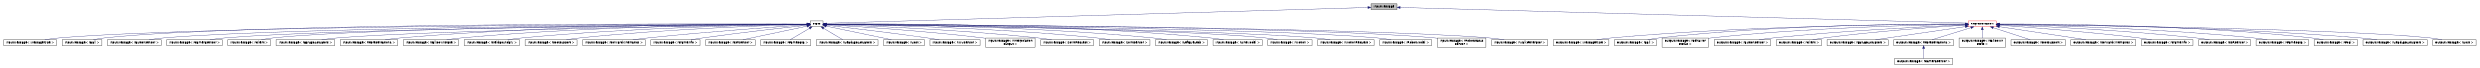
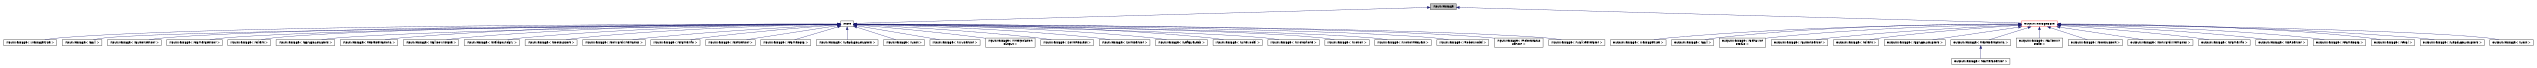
  digraph {
    rankdir=TB
    node [color=black fillcolor=white fontname=Helvetica fontsize=10 shape=record style=filled]
    edge [color=midnightblue dir=back fontname=Helvetica fontsize=10 labelfontname=Helvetica labelfontsize=10 style=solid]
    n1 [fillcolor=grey75 fontcolor=black height=0.2 label=InputMessage width=0.4]
    n2 [height=0.2 label=State width=0.4]
-   n3 [color=red height=0.2 label=Representation width=0.4]
+   n3 [color=red height=0.2 label=OutputMessageBase width=0.4]
    n4 [height=0.2 label="InputMessage\< MessageType \>" width=0.4]
    n5 [height=0.2 label="InputMessage\< rBall \>" width=0.4]
    n6 [height=0.2 label="InputMessage\< rButtonSensor \>" width=0.4]
    n7 [height=0.2 label="InputMessage\< rCameraSensor \>" width=0.4]
    n8 [height=0.2 label="InputMessage\< rClient \>" width=0.4]
    n9 [height=0.2 label="InputMessage\< rEarLEDActuators \>" width=0.4]
    n10 [height=0.2 label="InputMessage\< Representation1 \>" width=0.4]
    n11 [height=0.2 label="InputMessage\< rFallDownState \>" width=0.4]
    n12 [height=0.2 label="InputMessage\< rFieldBoundary \>" width=0.4]
    n13 [height=0.2 label="InputMessage\< rFootSupport \>" width=0.4]
    n14 [height=0.2 label="InputMessage\< rForwardKinematics \>" width=0.4]
    n15 [height=0.2 label="InputMessage\< rFrameInfo \>" width=0.4]
    n16 [height=0.2 label="InputMessage\< rFSRSensor \>" width=0.4]
    n17 [height=0.2 label="InputMessage\< rGameData \>" width=0.4]
    n18 [height=0.2 label="InputMessage\< rHeadLEDActuators \>" width=0.4]
    n19 [height=0.2 label="InputMessage\< rHost \>" width=0.4]
    n20 [height=0.2 label="InputMessage\< rIMUSensor \>" width=0.4]
    n21 [height=0.2 label="InputMessage\< rInterpolation\lOutput \>" width=0.4]
    n22 [height=0.2 label="InputMessage\< rJointRequest \>" width=0.4]
    n23 [height=0.2 label="InputMessage\< rJointSensor \>" width=0.4]
    n24 [height=0.2 label="InputMessage\< rLeftEyeLeds \>" width=0.4]
    n25 [height=0.2 label="InputMessage\< rLineModel \>" width=0.4]
+   n26 [height=0.2 label="InputMessage\< rMicrophone \>" width=0.4]
    n27 [height=0.2 label="InputMessage\< rMotion \>" width=0.4]
    n28 [height=0.2 label="InputMessage\< rMotionRequest \>" width=0.4]
    n29 [height=0.2 label="InputMessage\< rRobotModel \>" width=0.4]
    n30 [height=0.2 label="InputMessage\< rRobotStatus\lSensor \>" width=0.4]
    n31 [height=0.2 label="InputMessage\< rWalkGenerator \>" width=0.4]
    n32 [height=0.2 label="OutputMessage\< MessageType \>" width=0.4]
    n33 [height=0.2 label="OutputMessage\< rBall \>" width=0.4]
    n34 [height=0.2 label="OutputMessage\< rBehavior\lStatus \>" width=0.4]
    n35 [height=0.2 label="OutputMessage\< rButtonSensor \>" width=0.4]
    n36 [height=0.2 label="OutputMessage\< rClient \>" width=0.4]
    n37 [height=0.2 label="OutputMessage\< rEarLEDActuators \>" width=0.4]
    n38 [height=0.2 label="OutputMessage\< Representation1 \>" width=0.4]
    n39 [height=0.2 label="OutputMessage\< rFallDown\lState \>" width=0.4]
    n40 [height=0.2 label="OutputMessage\< rFootSupport \>" width=0.4]
    n41 [height=0.2 label="OutputMessage\< rForwardKinematics \>" width=0.4]
    n42 [height=0.2 label="OutputMessage\< rFrameInfo \>" width=0.4]
    n43 [height=0.2 label="OutputMessage\< rFSRSensor \>" width=0.4]
    n44 [height=0.2 label="OutputMessage\< rGameData \>" width=0.4]
    n45 [height=0.2 label="OutputMessage\< rGoal \>" width=0.4]
    n46 [height=0.2 label="OutputMessage\< rHeadLEDActuators \>" width=0.4]
    n47 [height=0.2 label="OutputMessage\< rHost \>" width=0.4]
    n48 [height=0.2 label="OutputMessage\< rCameraSensor \>" width=0.4]
    n1 -> n2
    n1 -> n3
    n2 -> n4
    n2 -> n5
    n2 -> n6
    n2 -> n7
    n2 -> n8
    n2 -> n9
    n2 -> n10
    n2 -> n11
    n2 -> n12
    n2 -> n13
    n2 -> n14
    n2 -> n15
    n2 -> n16
    n2 -> n17
    n2 -> n18
    n2 -> n19
    n2 -> n20
    n2 -> n21
    n2 -> n22
    n2 -> n23
    n2 -> n24
    n2 -> n25
+   n2 -> n26
    n2 -> n27
    n2 -> n28
    n2 -> n29
    n2 -> n30
    n2 -> n31
    n3 -> n32
    n3 -> n33
    n3 -> n34
    n3 -> n35
    n3 -> n36
    n3 -> n37
    n3 -> n38
    n3 -> n39
    n3 -> n40
    n3 -> n41
    n3 -> n42
    n3 -> n43
    n3 -> n44
    n3 -> n45
    n3 -> n46
    n3 -> n47
    n38 -> n48
  }
